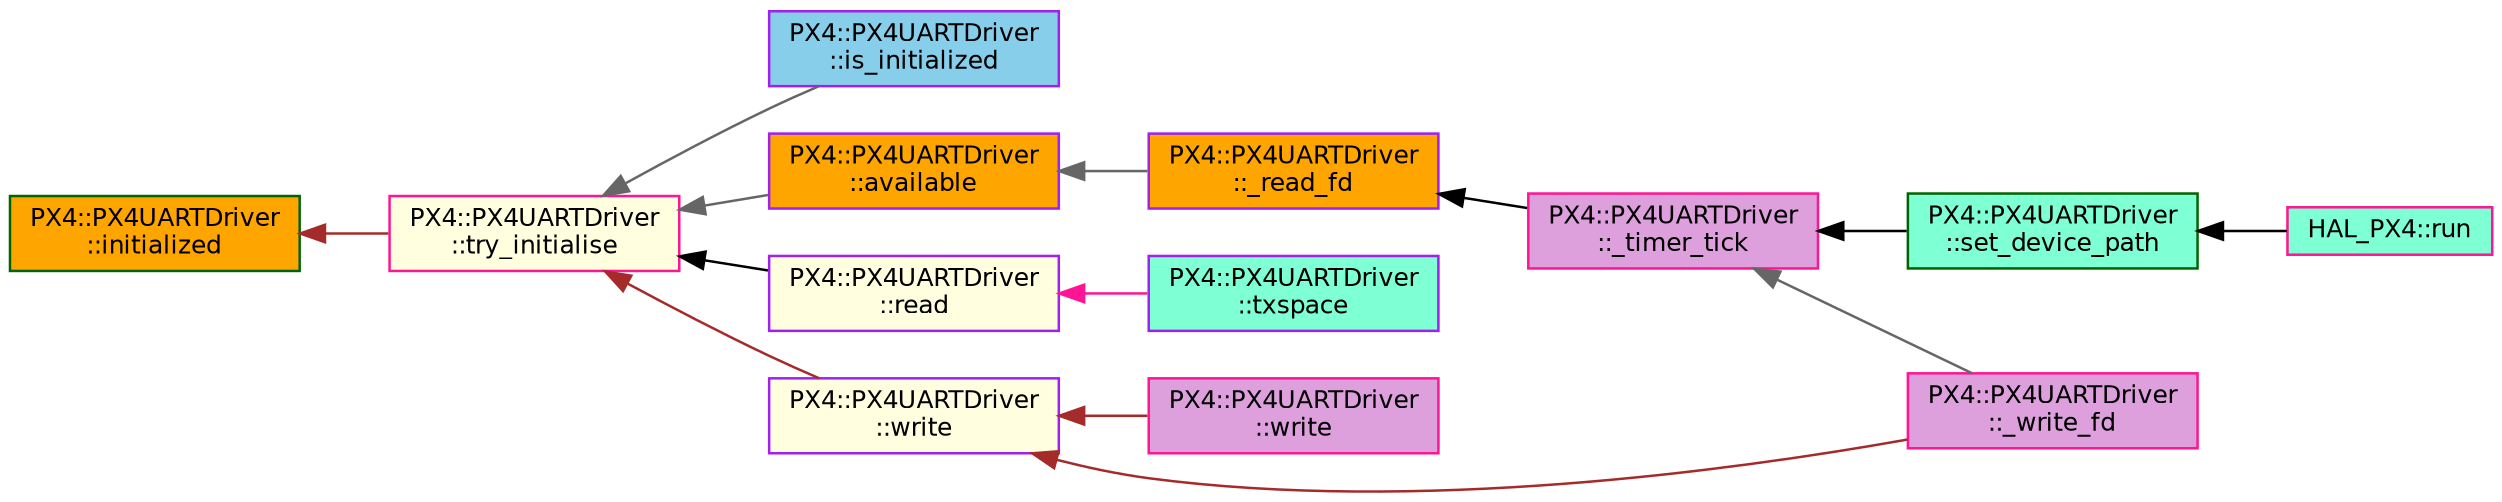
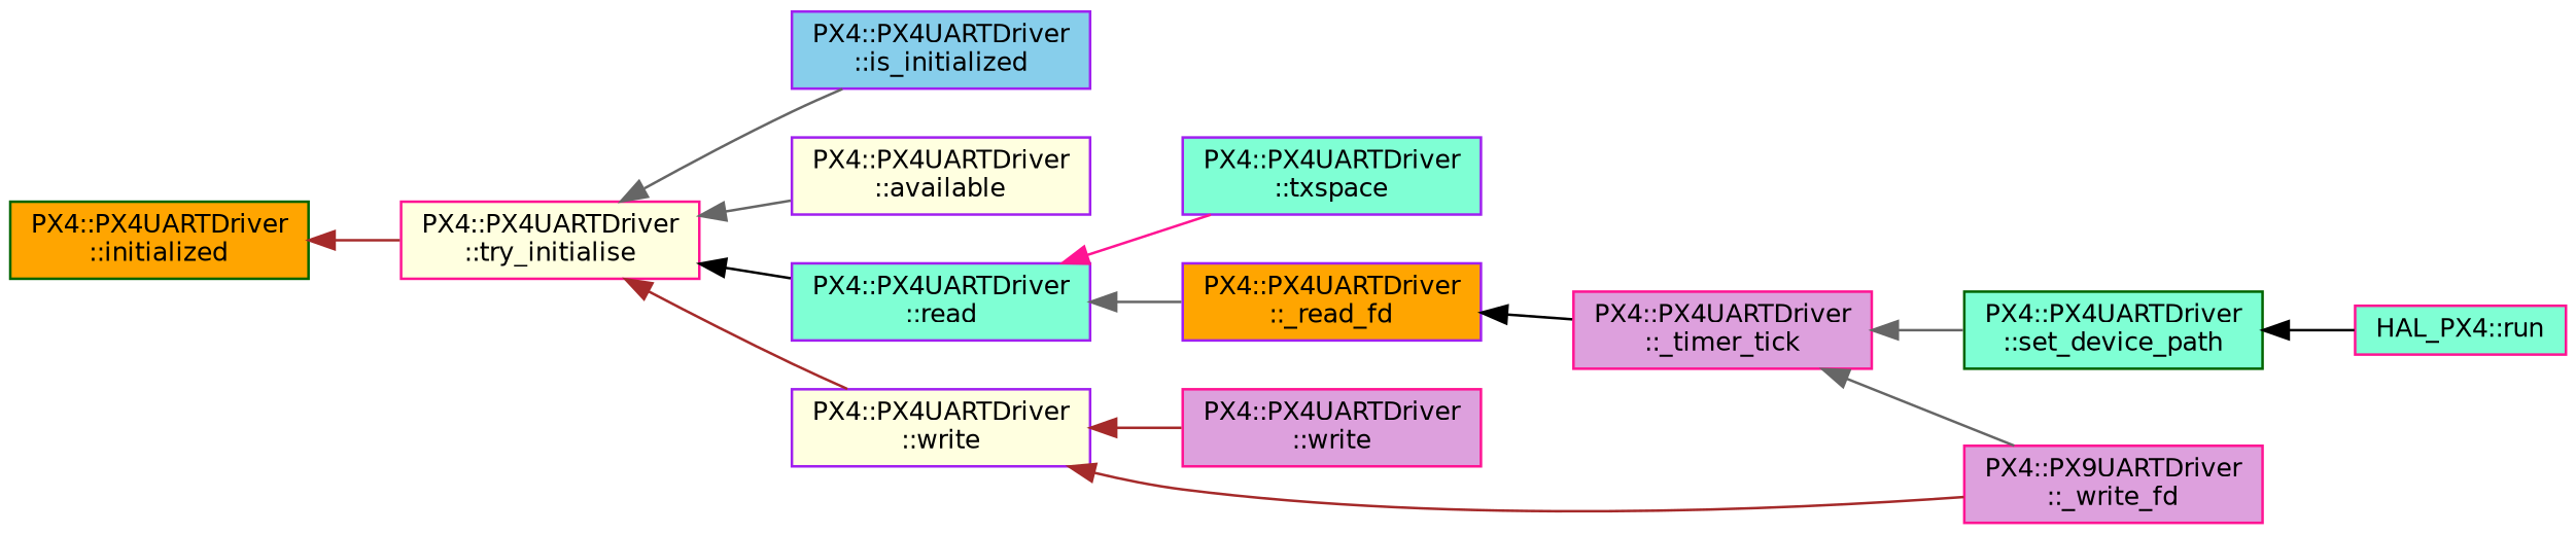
  digraph {
    rankdir=LR
    node [color=purple fillcolor=orange fontname=Helvetica fontsize=10 shape=record style=filled]
    edge [color=brown dir=back fontname=Helvetica fontsize=10 labelfontname=Helvetica labelfontsize=10 style=solid]
    n1 [color=darkgreen fontcolor=black height=0.2 label="PX4::PX4UARTDriver\l::initialized" width=0.4]
    n2 [color=deeppink fillcolor=lightyellow height=0.2 label="PX4::PX4UARTDriver\l::try_initialise" width=0.4]
    n3 [fillcolor=skyblue height=0.2 label="PX4::PX4UARTDriver\l::is_initialized" width=0.4]
-   n4 [height=0.2 label="PX4::PX4UARTDriver\l::available" width=0.4]
-   n5 [fillcolor=lightyellow height=0.2 label="PX4::PX4UARTDriver\l::read" width=0.4]
+   n4 [fillcolor=lightyellow height=0.2 label="PX4::PX4UARTDriver\l::available" width=0.4]
+   n5 [fillcolor=aquamarine height=0.2 label="PX4::PX4UARTDriver\l::read" width=0.4]
    n6 [fillcolor=lightyellow height=0.2 label="PX4::PX4UARTDriver\l::write" width=0.4]
    n7 [fillcolor=aquamarine height=0.2 label="PX4::PX4UARTDriver\l::txspace" width=0.4]
    n8 [height=0.2 label="PX4::PX4UARTDriver\l::_read_fd" width=0.4]
    n9 [color=deeppink fillcolor=plum height=0.2 label="PX4::PX4UARTDriver\l::write" width=0.4]
-   n10 [color=deeppink fillcolor=plum height=0.2 label="PX4::PX4UARTDriver\l::_write_fd" width=0.4]
+   n10 [color=deeppink fillcolor=plum height=0.2 label="PX4::PX9UARTDriver\l::_write_fd" width=0.4]
    n11 [color=deeppink fillcolor=plum height=0.2 label="PX4::PX4UARTDriver\l::_timer_tick" width=0.4]
    n12 [color=darkgreen fillcolor=aquamarine height=0.2 label="PX4::PX4UARTDriver\l::set_device_path" width=0.4]
    n13 [color=deeppink fillcolor=aquamarine height=0.2 label="HAL_PX4::run" width=0.4]
    n1 -> n2
    n2 -> n3 [color=gray40]
    n2 -> n4 [color=gray40]
    n2 -> n5 [color=black]
    n2 -> n6
    n5 -> n7 [color=deeppink]
-   n4 -> n8 [color=gray40]
+   n5 -> n8 [color=gray40]
    n6 -> n9
    n6 -> n10
    n8 -> n11 [color=black]
    n11 -> n10 [color=gray40]
-   n11 -> n12 [color=black]
+   n11 -> n12 [color=gray40]
    n12 -> n13 [color=black]
  }
